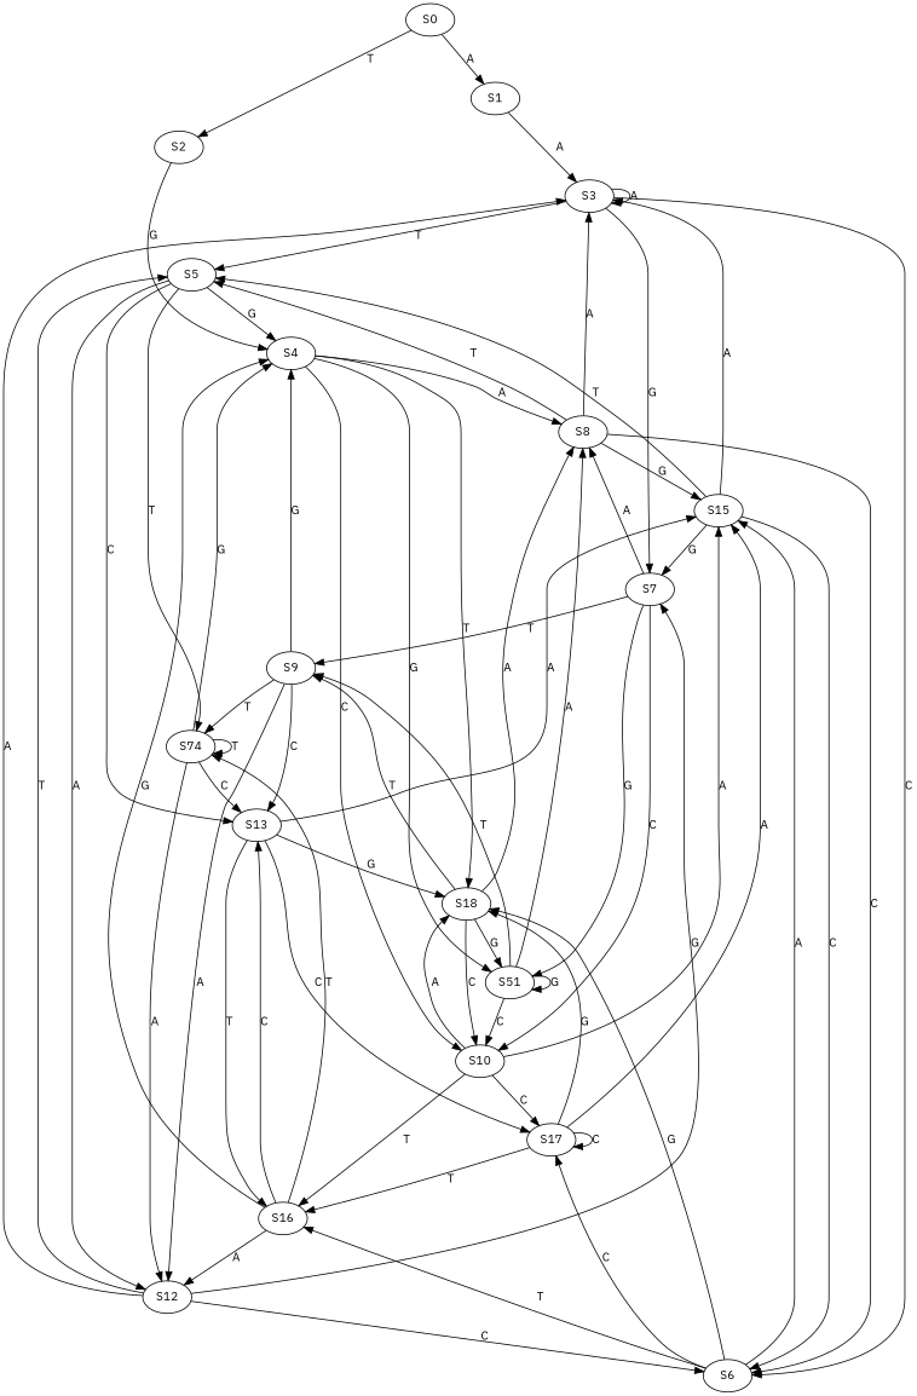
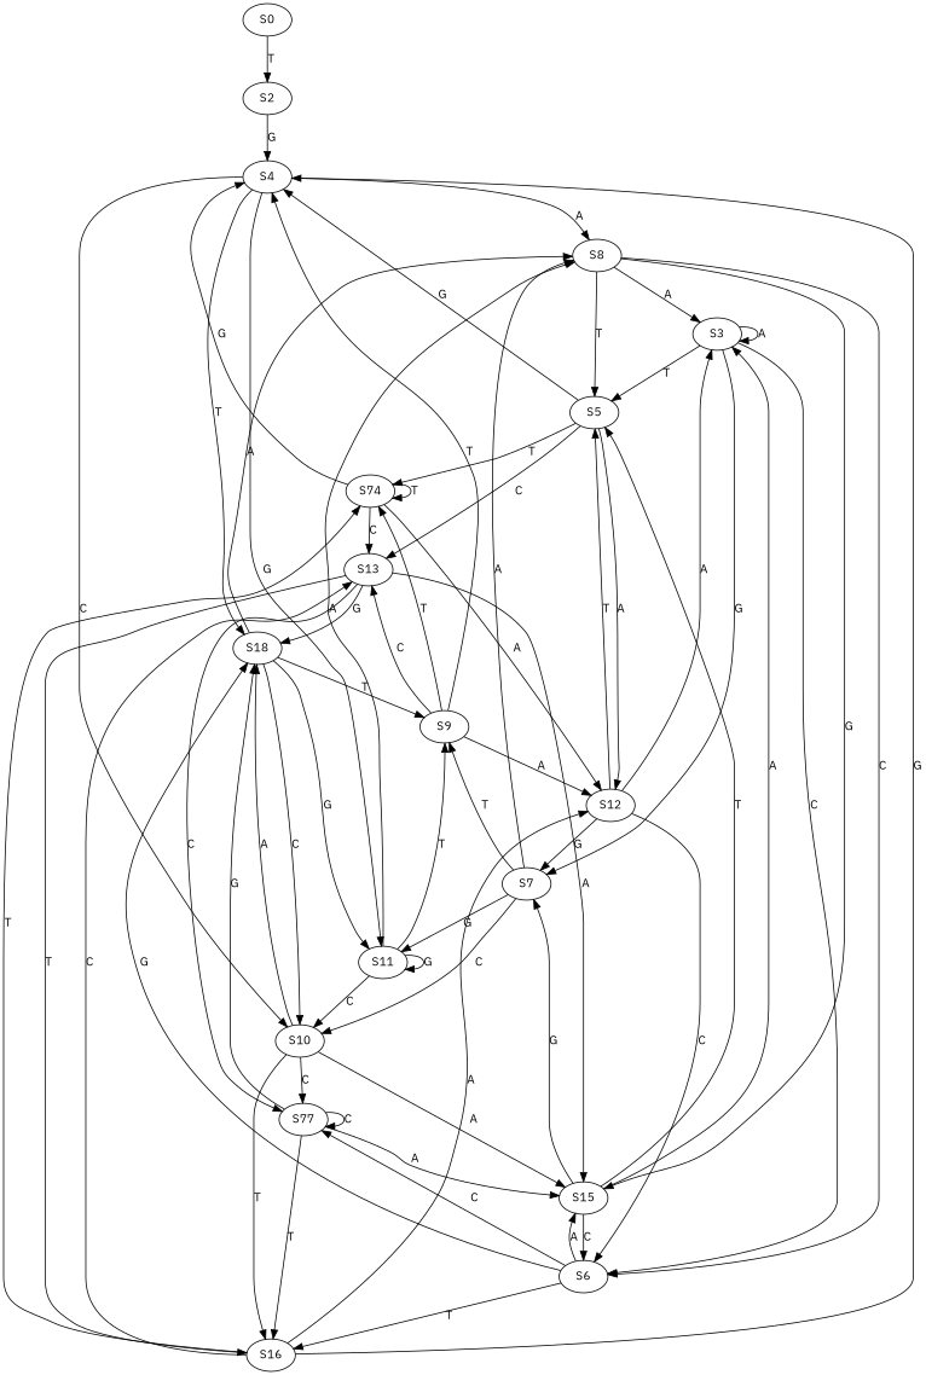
  strict digraph {
    fontname="IBM Plex Sans"
    node [fontname="IBM Plex Sans"]
    edge [fontname="IBM Plex Sans"]
    S0
-   S1
    S2
    S3
    S4
    S5
    S6
    S7
    S8
    S10
-   S11 [label=S51]
+   S11
    S18
    S12
    S13
    n15 [label=S74]
    S15
    S16
-   S17
+   S17 [label=S77]
    S9
-   S0 -> S1 [label=A]
    S0 -> S2 [label=T]
-   S1 -> S3 [label=A]
    S2 -> S4 [label=G]
    S3 -> S3 [label=A]
    S3 -> S5 [label=T]
    S3 -> S6 [label=C]
    S3 -> S7 [label=G]
    S4 -> S8 [label=A]
    S4 -> S10 [label=C]
    S4 -> S11 [label=G]
    S4 -> S18 [label=T]
    S5 -> S4 [label=G]
    S5 -> S12 [label=A]
    S5 -> S13 [label=C]
    S5 -> n15 [label=T]
    S6 -> S18 [label=G]
    S6 -> S15 [label=A]
    S6 -> S16 [label=T]
    S6 -> S17 [label=C]
    S7 -> S8 [label=A]
    S7 -> S10 [label=C]
    S7 -> S11 [label=G]
    S7 -> S9 [label=T]
    S8 -> S3 [label=A]
    S8 -> S5 [label=T]
    S8 -> S6 [label=C]
    S8 -> S15 [label=G]
    S10 -> S18 [label=A]
    S10 -> S15 [label=A]
    S10 -> S16 [label=T]
    S10 -> S17 [label=C]
    S11 -> S8 [label=A]
    S11 -> S10 [label=C]
    S11 -> S11 [label=G]
    S11 -> S9 [label=T]
    S18 -> S8 [label=A]
    S18 -> S10 [label=C]
    S18 -> S11 [label=G]
    S18 -> S9 [label=T]
    S12 -> S3 [label=A]
    S12 -> S5 [label=T]
    S12 -> S6 [label=C]
    S12 -> S7 [label=G]
    S13 -> S18 [label=G]
    S13 -> S15 [label=A]
    S13 -> S16 [label=T]
    S13 -> S17 [label=C]
    n15 -> S4 [label=G]
    n15 -> S12 [label=A]
    n15 -> S13 [label=C]
    n15 -> n15 [label=T]
    S15 -> S3 [label=A]
    S15 -> S5 [label=T]
    S15 -> S6 [label=C]
    S15 -> S7 [label=G]
    S16 -> S4 [label=G]
    S16 -> S12 [label=A]
    S16 -> S13 [label=C]
    S16 -> n15 [label=T]
    S17 -> S18 [label=G]
    S17 -> S15 [label=A]
    S17 -> S16 [label=T]
    S17 -> S17 [label=C]
-   S9 -> S4 [label=G]
+   S9 -> S4 [label=T]
    S9 -> S12 [label=A]
    S9 -> S13 [label=C]
    S9 -> n15 [label=T]
  }
